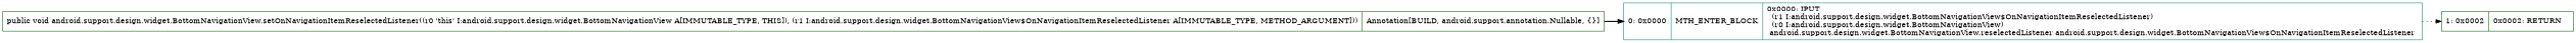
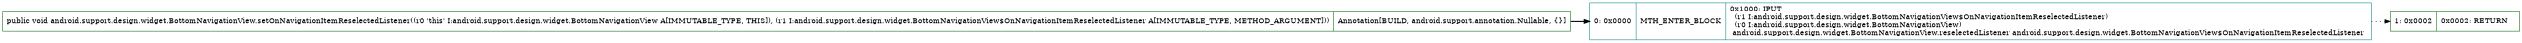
  digraph {
    rankdir=LR
    node [shape=record color=darkgreen]
    edge [arrowhead=normal]
-   n1 [label="{0\:\ 0x0000|MTH_ENTER_BLOCK\l|0x0000: IPUT  \l  (r1 I:android.support.design.widget.BottomNavigationView$OnNavigationItemReselectedListener)\l  (r0 I:android.support.design.widget.BottomNavigationView)\l android.support.design.widget.BottomNavigationView.reselectedListener android.support.design.widget.BottomNavigationView$OnNavigationItemReselectedListener \l}" color=teal]
+   n1 [label="{0\:\ 0x0000|MTH_ENTER_BLOCK\l|0x1000: IPUT  \l  (r1 I:android.support.design.widget.BottomNavigationView$OnNavigationItemReselectedListener)\l  (r0 I:android.support.design.widget.BottomNavigationView)\l android.support.design.widget.BottomNavigationView.reselectedListener android.support.design.widget.BottomNavigationView$OnNavigationItemReselectedListener \l}" color=teal]
    n2 [label="{1\:\ 0x0002|0x0002: RETURN   \l}"]
    n3 [label="{public void android.support.design.widget.BottomNavigationView.setOnNavigationItemReselectedListener((r0 'this' I:android.support.design.widget.BottomNavigationView A[IMMUTABLE_TYPE, THIS]), (r1 I:android.support.design.widget.BottomNavigationView$OnNavigationItemReselectedListener A[IMMUTABLE_TYPE, METHOD_ARGUMENT]))  | Annotation[BUILD, android.support.annotation.Nullable, \{\}]\l}"]
    n1 -> n2 [style=dotted]
    n3 -> n1 [style=bold]
  }
